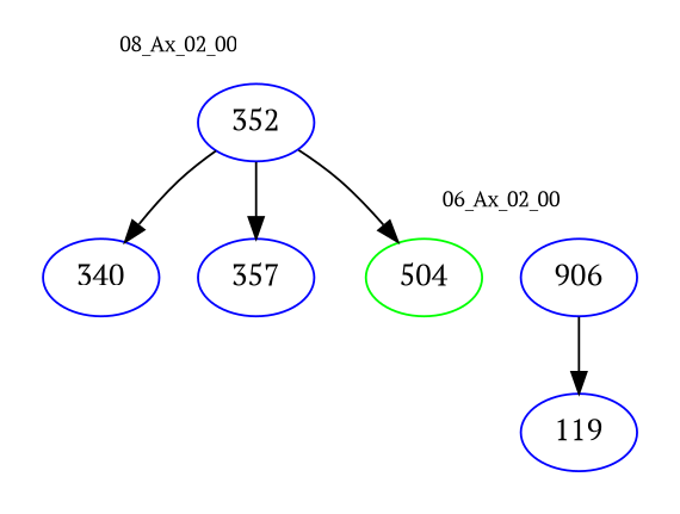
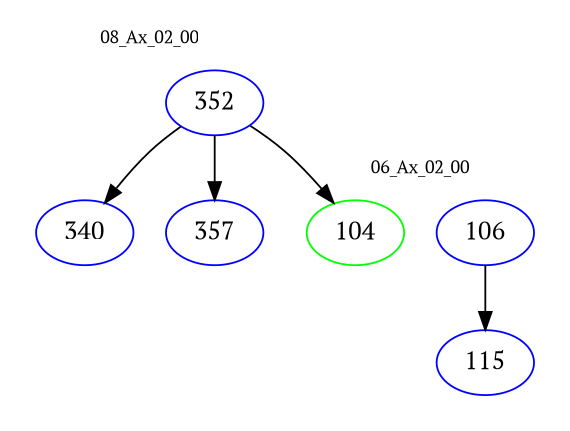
  digraph {
    fontname="PT Serif"
    node [color=blue fontname="PT Serif"]
    edge [color=black fontname="PT Serif"]
-   n1 [label=906]
-   n2 [color=green label=504]
-   n3 [label=119]
+   n1 [label=106]
+   n2 [color=green label=104]
+   n3 [label=115]
    n4 [label=352]
    n5 [label=340]
    n6 [label=357]
    subgraph cluster_1 {
      color=white
      fontsize=10
      label="06_Ax_02_00"
      n1
      n2
      n3
    }
    subgraph cluster_2 {
      color=white
      fontsize=10
      label="08_Ax_02_00"
      n4
      n5
      n6
    }
    n1 -> n3
    n4 -> n2
    n4 -> n5
    n4 -> n6
  }
